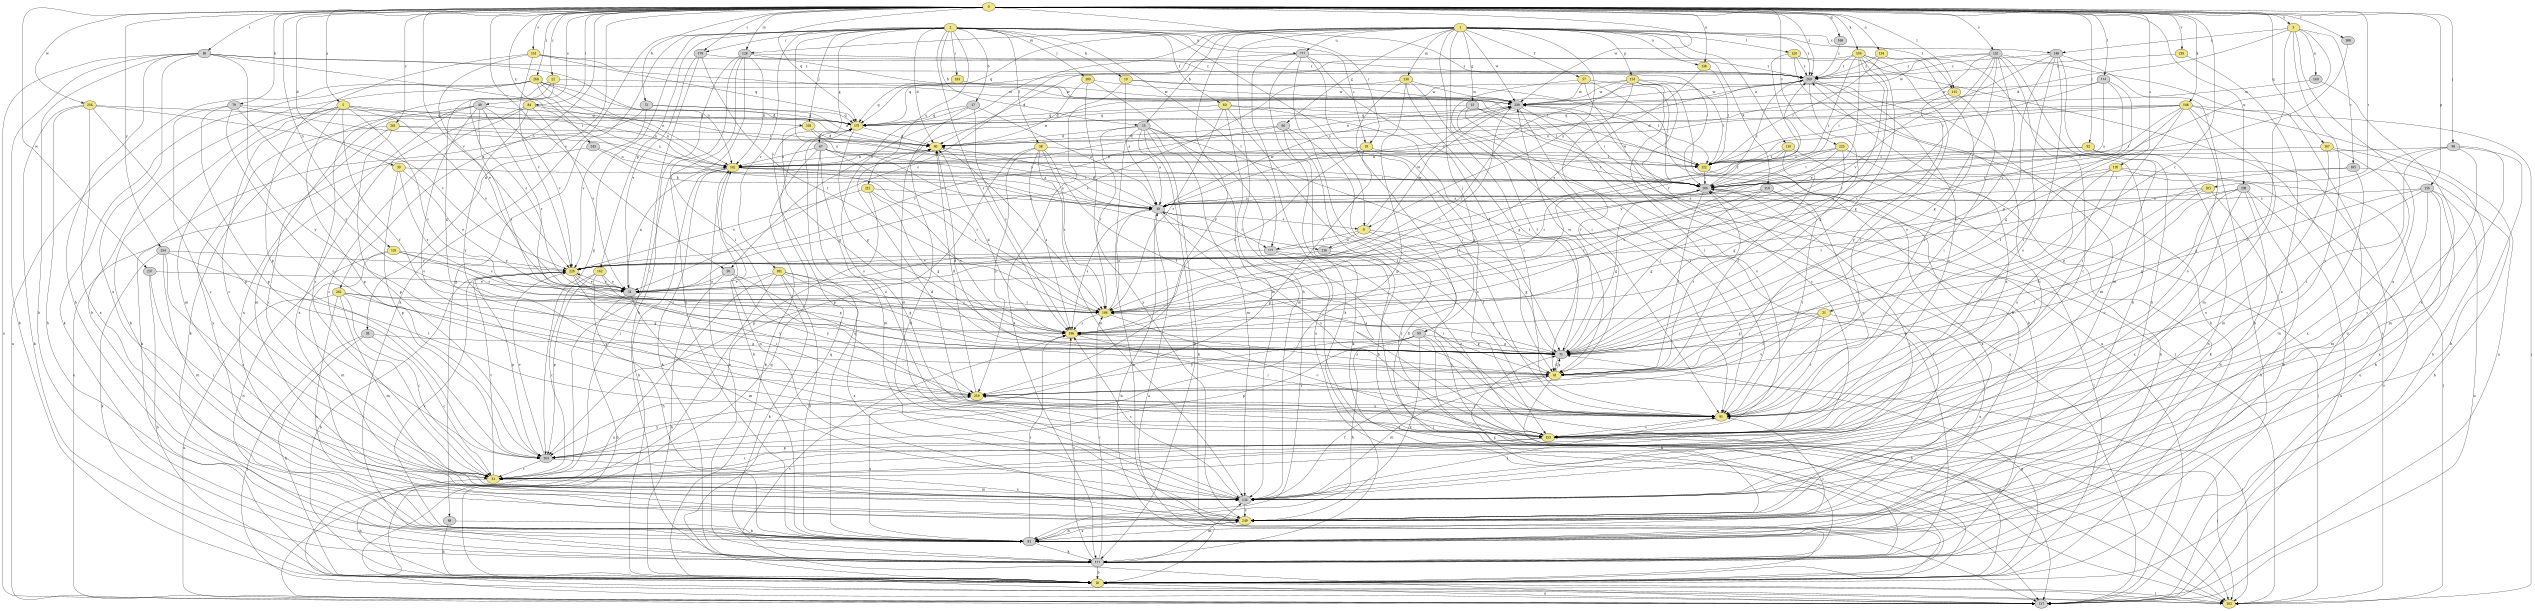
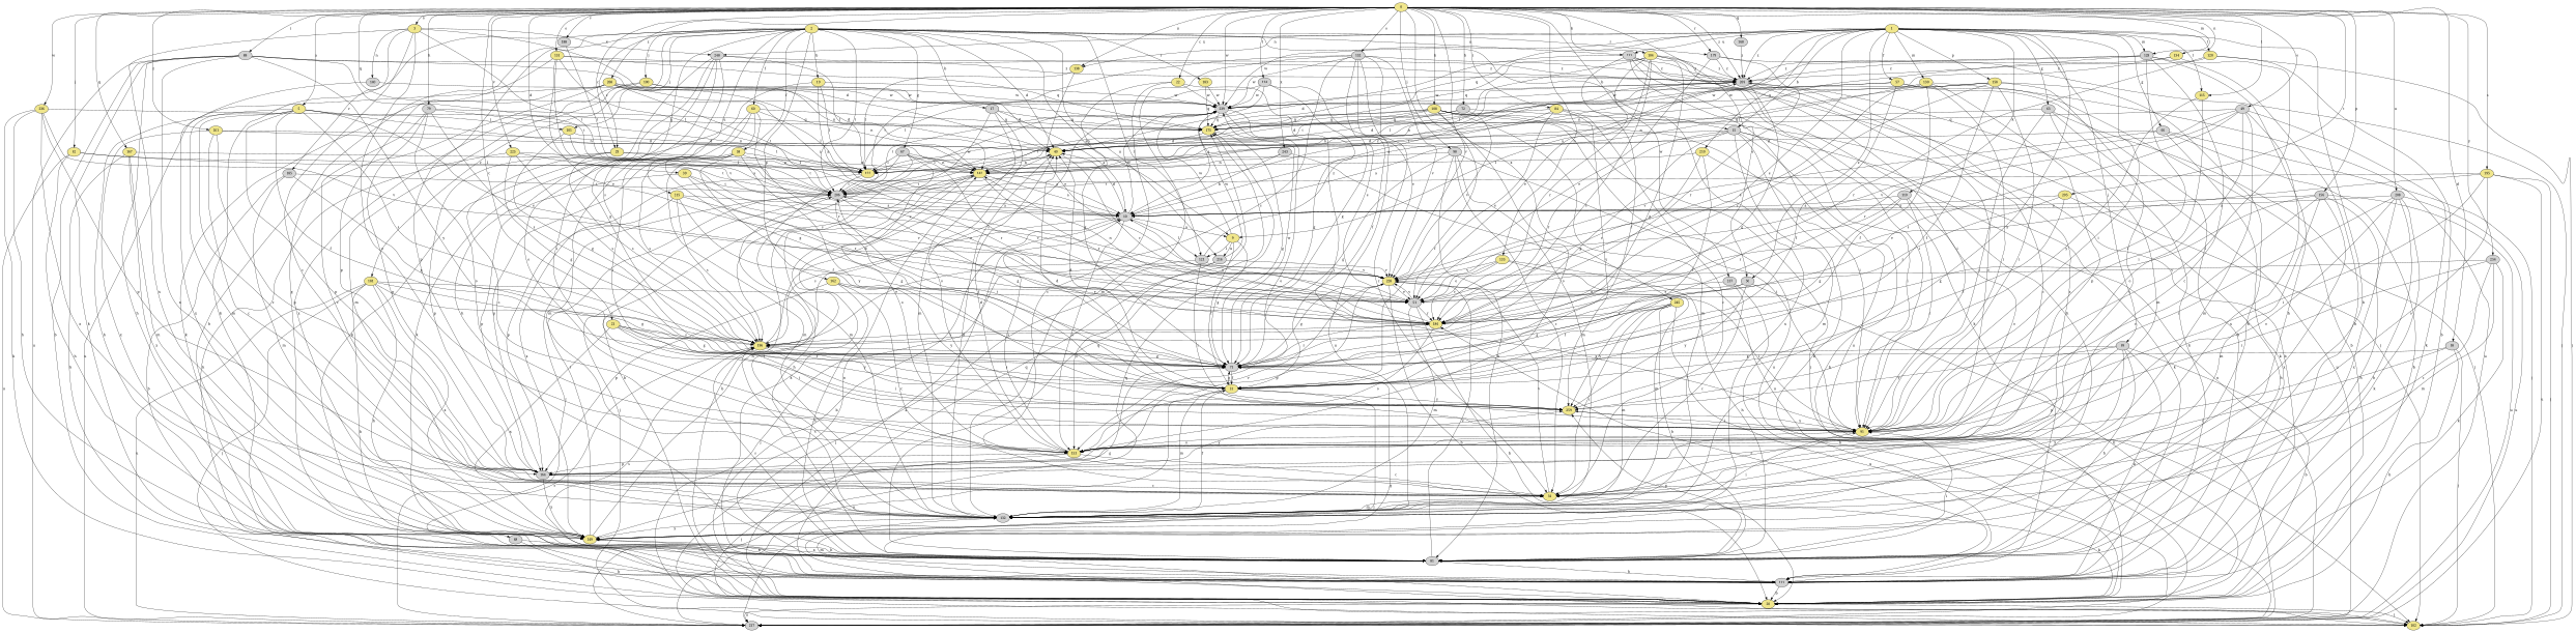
  strict digraph {
    fontname="Noto Serif"
    node [fillcolor=khaki fontname="Noto Serif" style=filled]
    edge [fontname="Noto Serif"]
    0
    3
    5
    21
    22
    29
    38 [fillcolor=lightgrey]
    39
    49 [fillcolor=lightgrey]
    50 [fillcolor=lightgrey]
    72 [fillcolor=lightgrey]
    79 [fillcolor=lightgrey]
    84
    88 [fillcolor=lightgrey]
    92
    98 [fillcolor=lightgrey]
    104
    108
    114 [fillcolor=lightgrey]
    115
    128 [fillcolor=lightgrey]
    134
    135
    138
    151
    152 [fillcolor=lightgrey]
    156 [fillcolor=lightgrey]
    167
    168 [fillcolor=lightgrey]
    175
    179 [fillcolor=lightgrey]
    188 [fillcolor=lightgrey]
    195
    205
    208 [fillcolor=lightgrey]
-   219
    225
    228
    236
    237 [fillcolor=lightgrey]
    239 [fillcolor=lightgrey]
    243 [fillcolor=lightgrey]
    245
    254 [fillcolor=lightgrey]
    261
    268
    269 [fillcolor=lightgrey]
    248 [fillcolor=lightgrey]
    40
    206 [fillcolor=lightgrey]
    31
    140 [fillcolor=lightgrey]
    153
    185 [fillcolor=lightgrey]
    249
    51 [fillcolor=lightgrey]
    81 [fillcolor=lightgrey]
    101
    164 [fillcolor=lightgrey]
    196
    61
    132 [fillcolor=lightgrey]
    142
    91
    259
    71 [fillcolor=lightgrey]
    20
    102
    186
    111 [fillcolor=lightgrey]
    217 [fillcolor=lightgrey]
    122
    10 [fillcolor=lightgrey]
    1
    9
    15 [fillcolor=lightgrey]
    57
    63 [fillcolor=lightgrey]
    66 [fillcolor=lightgrey]
    99 [fillcolor=lightgrey]
    110 [fillcolor=lightgrey]
    120
    130
    158
    210
    211 [fillcolor=lightgrey]
    121 [fillcolor=lightgrey]
    216 [fillcolor=lightgrey]
    2
    17 [fillcolor=lightgrey]
    19
    58
    60
    67 [fillcolor=lightgrey]
    68 [fillcolor=lightgrey]
    100
    162
    181
    183
    215
    0 -> 3 [label=a]
    0 -> 5 [label=a]
    0 -> 21 [label=c]
    0 -> 22 [label=c]
    0 -> 29 [label=c]
    0 -> 38 [label=d]
    0 -> 39 [label=d]
    0 -> 49 [label=e]
    0 -> 50 [label=e]
    0 -> 72 [label=h]
    0 -> 79 [label=h]
    0 -> 84 [label=i]
    0 -> 88 [label=i]
    0 -> 92 [label=j]
    0 -> 98 [label=j]
    0 -> 104 [label=k]
    0 -> 108 [label=k]
    0 -> 114 [label=l]
    0 -> 115 [label=l]
    0 -> 128 [label=m]
    0 -> 134 [label=n]
    0 -> 135 [label=n]
    0 -> 138 [label=n]
    0 -> 151 [label=o]
    0 -> 152 [label=o]
    0 -> 156 [label=p]
    0 -> 167 [label=q]
    0 -> 168 [label=q]
    0 -> 175 [label=q]
    0 -> 179 [label=r]
    0 -> 188 [label=s]
    0 -> 195 [label=s]
    0 -> 205 [label=t]
    0 -> 208 [label=u]
-   0 -> 219 [label=v]
    0 -> 225 [label=v]
    0 -> 228 [label=v]
    0 -> 236 [label=w]
    0 -> 237 [label=w]
    0 -> 239 [label=w]
    0 -> 243 [label=x]
    0 -> 245 [label=x]
    0 -> 254 [label=y]
    0 -> 261 [label=z]
    0 -> 268 [label=z]
    0 -> 269 [label=z]
    3 -> 248 [label=x]
    3 -> 40 [label=d]
    3 -> 206 [label=t]
    3 -> 31 [label=c]
    3 -> 140 [label=n]
    3 -> 153 [label=o]
    3 -> 185 [label=r]
    3 -> 249 [label=x]
    5 -> 31 [label=c]
    5 -> 51 [label=e]
    5 -> 81 [label=h]
    5 -> 101 [label=j]
    5 -> 164 [label=p]
    5 -> 196 [label=s]
    5 -> 61 [label=f]
    5 -> 132 [label=m]
    5 -> 142 [label=n]
    21 -> 249 [label=x]
    21 -> 196 [label=s]
    21 -> 61 [label=f]
    21 -> 91 [label=i]
    21 -> 259 [label=y]
    21 -> 71 [label=g]
    22 -> 239 [label=w]
    22 -> 31 [label=c]
    22 -> 51 [label=e]
    22 -> 71 [label=g]
    29 -> 206 [label=t]
    29 -> 153 [label=o]
    29 -> 164 [label=p]
    29 -> 196 [label=s]
    29 -> 142 [label=n]
    38 -> 31 [label=c]
    38 -> 71 [label=g]
    38 -> 20 [label=b]
    38 -> 102 [label=j]
    39 -> 206 [label=t]
    39 -> 51 [label=e]
    39 -> 164 [label=p]
    39 -> 186 [label=r]
    49 -> 175 [label=q]
    49 -> 228 [label=v]
    49 -> 153 [label=o]
    49 -> 249 [label=x]
    49 -> 196 [label=s]
    49 -> 132 [label=m]
    49 -> 186 [label=r]
    49 -> 111 [label=k]
    50 -> 51 [label=e]
    50 -> 61 [label=f]
    50 -> 259 [label=y]
    50 -> 20 [label=b]
    72 -> 175 [label=q]
    72 -> 228 [label=v]
    72 -> 40 [label=d]
    72 -> 20 [label=b]
    79 -> 175 [label=q]
    79 -> 31 [label=c]
    79 -> 153 [label=o]
    79 -> 164 [label=p]
    79 -> 196 [label=s]
    79 -> 142 [label=n]
    84 -> 175 [label=q]
    84 -> 31 [label=c]
    84 -> 249 [label=x]
    84 -> 51 [label=e]
    84 -> 142 [label=n]
    84 -> 259 [label=y]
    88 -> 269 [label=z]
    88 -> 206 [label=t]
    88 -> 249 [label=x]
    88 -> 81 [label=h]
    88 -> 142 [label=n]
    88 -> 259 [label=y]
    88 -> 20 [label=b]
    88 -> 111 [label=k]
    88 -> 217 [label=u]
    92 -> 206 [label=t]
    92 -> 81 [label=h]
    92 -> 217 [label=u]
    92 -> 122 [label=l]
    98 -> 31 [label=c]
    98 -> 81 [label=h]
    98 -> 132 [label=m]
    98 -> 91 [label=i]
    98 -> 71 [label=g]
    98 -> 122 [label=l]
    104 -> 175 [label=q]
    104 -> 269 [label=z]
    104 -> 206 [label=t]
    104 -> 51 [label=e]
    104 -> 81 [label=h]
    104 -> 196 [label=s]
    104 -> 91 [label=i]
    104 -> 71 [label=g]
    104 -> 186 [label=r]
    108 -> 175 [label=q]
    108 -> 40 [label=d]
    108 -> 206 [label=t]
    108 -> 153 [label=o]
    108 -> 61 [label=f]
    108 -> 132 [label=m]
    108 -> 142 [label=n]
    108 -> 91 [label=i]
    108 -> 102 [label=j]
    108 -> 217 [label=u]
    114 -> 228 [label=v]
    114 -> 239 [label=w]
    114 -> 71 [label=g]
    114 -> 122 [label=l]
    114 -> 10 [label=a]
    115 -> 91 [label=i]
    115 -> 259 [label=y]
    128 -> 269 [label=z]
    128 -> 31 [label=c]
    128 -> 81 [label=h]
    128 -> 142 [label=n]
    128 -> 91 [label=i]
    128 -> 111 [label=k]
    128 -> 122 [label=l]
    134 -> 269 [label=z]
    134 -> 91 [label=i]
    134 -> 122 [label=l]
    135 -> 228 [label=v]
    135 -> 51 [label=e]
    135 -> 81 [label=h]
    135 -> 132 [label=m]
    135 -> 186 [label=r]
    138 -> 51 [label=e]
    138 -> 122 [label=l]
    151 -> 175 [label=q]
    151 -> 228 [label=v]
    151 -> 269 [label=z]
    151 -> 51 [label=e]
    151 -> 164 [label=p]
    151 -> 122 [label=l]
    152 -> 228 [label=v]
    152 -> 239 [label=w]
    152 -> 269 [label=z]
    152 -> 206 [label=t]
    152 -> 31 [label=c]
    152 -> 196 [label=s]
    152 -> 61 [label=f]
    152 -> 132 [label=m]
    152 -> 71 [label=g]
    152 -> 217 [label=u]
    156 -> 153 [label=o]
    156 -> 249 [label=x]
    156 -> 81 [label=h]
    156 -> 132 [label=m]
    156 -> 71 [label=g]
    156 -> 217 [label=u]
    156 -> 10 [label=a]
    167 -> 249 [label=x]
    167 -> 132 [label=m]
    167 -> 142 [label=n]
    167 -> 111 [label=k]
    168 -> 269 [label=z]
    175 -> 40 [label=d]
    175 -> 71 [label=g]
    179 -> 269 [label=z]
    179 -> 51 [label=e]
    179 -> 102 [label=j]
    179 -> 186 [label=r]
    188 -> 206 [label=t]
    195 -> 206 [label=t]
    195 -> 153 [label=o]
    195 -> 51 [label=e]
    195 -> 91 [label=i]
    195 -> 102 [label=j]
    195 -> 217 [label=u]
    205 -> 81 [label=h]
    205 -> 61 [label=f]
    205 -> 186 [label=r]
    205 -> 10 [label=a]
    208 -> 153 [label=o]
    208 -> 249 [label=x]
    208 -> 81 [label=h]
    208 -> 91 [label=i]
    208 -> 111 [label=k]
    208 -> 217 [label=u]
    208 -> 10 [label=a]
-   219 -> 269 [label=z]
-   219 -> 249 [label=x]
    225 -> 228 [label=v]
    225 -> 196 [label=s]
    225 -> 71 [label=g]
    225 -> 111 [label=k]
    225 -> 122 [label=l]
    228 -> 51 [label=e]
    228 -> 164 [label=p]
    228 -> 91 [label=i]
    228 -> 71 [label=g]
    228 -> 20 [label=b]
    236 -> 175 [label=q]
    236 -> 228 [label=v]
    236 -> 249 [label=x]
    236 -> 81 [label=h]
    236 -> 164 [label=p]
    236 -> 20 [label=b]
    237 -> 31 [label=c]
    237 -> 51 [label=e]
    237 -> 20 [label=b]
    239 -> 175 [label=q]
    239 -> 206 [label=t]
    239 -> 153 [label=o]
    239 -> 196 [label=s]
    239 -> 91 [label=i]
    243 -> 142 [label=n]
    243 -> 217 [label=u]
    243 -> 10 [label=k]
    245 -> 31 [label=c]
    245 -> 81 [label=h]
    245 -> 132 [label=m]
    245 -> 259 [label=y]
    245 -> 71 [label=g]
    245 -> 186 [label=r]
    245 -> 217 [label=u]
    254 -> 228 [label=v]
    254 -> 31 [label=c]
    254 -> 132 [label=m]
    254 -> 91 [label=i]
    254 -> 111 [label=k]
    261 -> 40 [label=d]
    261 -> 31 [label=c]
    261 -> 249 [label=x]
    261 -> 164 [label=p]
    261 -> 122 [label=l]
    268 -> 239 [label=w]
    268 -> 40 [label=d]
    268 -> 206 [label=t]
    268 -> 81 [label=h]
    268 -> 142 [label=n]
    268 -> 111 [label=k]
    268 -> 217 [label=u]
    268 -> 10 [label=a]
    269 -> 239 [label=w]
    269 -> 31 [label=c]
    269 -> 153 [label=o]
    269 -> 132 [label=m]
    269 -> 142 [label=n]
    269 -> 71 [label=g]
    269 -> 10 [label=a]
    248 -> 269 [label=z]
    248 -> 153 [label=o]
    248 -> 81 [label=h]
    248 -> 91 [label=i]
    248 -> 71 [label=g]
    248 -> 20 [label=b]
    248 -> 122 [label=l]
    40 -> 142 [label=n]
    40 -> 186 [label=r]
    206 -> 239 [label=w]
    206 -> 269 [label=z]
    206 -> 61 [label=f]
    206 -> 71 [label=g]
    206 -> 102 [label=j]
    206 -> 10 [label=a]
    31 -> 228 [label=v]
    31 -> 269 [label=z]
    31 -> 132 [label=m]
    31 -> 20 [label=b]
    140 -> 239 [label=w]
    140 -> 249 [label=x]
    153 -> 40 [label=d]
    153 -> 31 [label=c]
    153 -> 164 [label=p]
    153 -> 102 [label=j]
    153 -> 10 [label=a]
    185 -> 206 [label=t]
    185 -> 132 [label=m]
    185 -> 71 [label=g]
    185 -> 20 [label=b]
    249 -> 206 [label=t]
    249 -> 81 [label=h]
    249 -> 142 [label=n]
    249 -> 71 [label=g]
    51 -> 228 [label=v]
    51 -> 132 [label=m]
    51 -> 142 [label=n]
    51 -> 20 [label=b]
    51 -> 186 [label=r]
    81 -> 175 [label=q]
    81 -> 228 [label=v]
    81 -> 249 [label=x]
    81 -> 196 [label=s]
    81 -> 91 [label=i]
    81 -> 259 [label=y]
    81 -> 111 [label=k]
    101 -> 40 [label=d]
    101 -> 71 [label=g]
    101 -> 10 [label=a]
    164 -> 228 [label=v]
    164 -> 31 [label=c]
    164 -> 249 [label=x]
    164 -> 259 [label=y]
    196 -> 40 [label=d]
    196 -> 91 [label=i]
    196 -> 71 [label=g]
    61 -> 40 [label=d]
    61 -> 206 [label=t]
    61 -> 196 [label=s]
    61 -> 132 [label=m]
    61 -> 259 [label=y]
    61 -> 71 [label=g]
    61 -> 102 [label=j]
    61 -> 217 [label=u]
    132 -> 40 [label=d]
    132 -> 206 [label=t]
    132 -> 249 [label=x]
    132 -> 196 [label=s]
    132 -> 61 [label=f]
    132 -> 91 [label=i]
    142 -> 206 [label=t]
    142 -> 81 [label=h]
    142 -> 20 [label=b]
    142 -> 186 [label=r]
    142 -> 111 [label=k]
    142 -> 10 [label=a]
    91 -> 153 [label=o]
    91 -> 259 [label=y]
    259 -> 40 [label=d]
    259 -> 91 [label=i]
    71 -> 239 [label=w]
    71 -> 61 [label=f]
    71 -> 186 [label=r]
    20 -> 175 [label=q]
    20 -> 206 [label=t]
    20 -> 71 [label=g]
    20 -> 102 [label=j]
    20 -> 217 [label=u]
    20 -> 10 [label=a]
    186 -> 206 [label=t]
    186 -> 153 [label=o]
    186 -> 196 [label=s]
    186 -> 10 [label=a]
    111 -> 196 [label=s]
    111 -> 132 [label=m]
    111 -> 142 [label=n]
    111 -> 20 [label=b]
    111 -> 186 [label=r]
    217 -> 175 [label=q]
    217 -> 196 [label=s]
    122 -> 206 [label=t]
    122 -> 249 [label=x]
    10 -> 239 [label=w]
    10 -> 40 [label=d]
    10 -> 153 [label=o]
    10 -> 196 [label=s]
    10 -> 20 [label=b]
    10 -> 9 [label=a]
    10 -> 121 [label=l]
    1 -> 50 [label=e]
    1 -> 115 [label=l]
    1 -> 128 [label=m]
    1 -> 138 [label=n]
    1 -> 175 [label=q]
    1 -> 239 [label=w]
    1 -> 269 [label=z]
    1 -> 248 [label=x]
    1 -> 51 [label=e]
    1 -> 81 [label=h]
    1 -> 91 [label=i]
    1 -> 259 [label=y]
    1 -> 9 [label=a]
    1 -> 15 [label=b]
    1 -> 57 [label=f]
    1 -> 63 [label=g]
    1 -> 66 [label=g]
    1 -> 99 [label=j]
    1 -> 110 [label=k]
    1 -> 120 [label=l]
    1 -> 130 [label=m]
    1 -> 158 [label=p]
    1 -> 210 [label=u]
    1 -> 211 [label=u]
    9 -> 239 [label=w]
    9 -> 61 [label=f]
    9 -> 71 [label=g]
    9 -> 121 [label=l]
    9 -> 216 [label=u]
    15 -> 40 [label=d]
    15 -> 132 [label=m]
    15 -> 91 [label=i]
    15 -> 71 [label=g]
    15 -> 20 [label=b]
    15 -> 186 [label=r]
    15 -> 111 [label=k]
    15 -> 217 [label=u]
    15 -> 10 [label=a]
    57 -> 239 [label=w]
    57 -> 206 [label=t]
    57 -> 61 [label=f]
    57 -> 111 [label=k]
    57 -> 217 [label=u]
    63 -> 175 [label=q]
    63 -> 91 [label=i]
    63 -> 102 [label=j]
    63 -> 111 [label=k]
    63 -> 217 [label=u]
    66 -> 228 [label=v]
    66 -> 40 [label=d]
    66 -> 20 [label=b]
    66 -> 102 [label=j]
    66 -> 111 [label=k]
    99 -> 249 [label=x]
    99 -> 81 [label=h]
    99 -> 164 [label=p]
    99 -> 259 [label=y]
    99 -> 71 [label=g]
    99 -> 20 [label=b]
    99 -> 111 [label=k]
    110 -> 153 [label=o]
    110 -> 91 [label=i]
    110 -> 71 [label=g]
    110 -> 186 [label=r]
    110 -> 10 [label=a]
    120 -> 269 [label=z]
    120 -> 20 [label=b]
    120 -> 102 [label=j]
    120 -> 186 [label=r]
    130 -> 239 [label=w]
    130 -> 51 [label=e]
    130 -> 164 [label=p]
    130 -> 61 [label=f]
    130 -> 91 [label=i]
    130 -> 20 [label=b]
    158 -> 239 [label=w]
    158 -> 31 [label=c]
    158 -> 81 [label=h]
    158 -> 61 [label=f]
    158 -> 142 [label=n]
    158 -> 91 [label=i]
    158 -> 186 [label=r]
    158 -> 122 [label=l]
    210 -> 61 [label=f]
    210 -> 186 [label=r]
    210 -> 111 [label=k]
    210 -> 122 [label=l]
    211 -> 269 [label=z]
    211 -> 40 [label=d]
    211 -> 61 [label=f]
    211 -> 91 [label=i]
    211 -> 102 [label=j]
    211 -> 111 [label=k]
    211 -> 217 [label=u]
    121 -> 228 [label=v]
    121 -> 269 [label=z]
    121 -> 91 [label=i]
    121 -> 102 [label=j]
    216 -> 228 [label=v]
    216 -> 239 [label=w]
    216 -> 153 [label=o]
    216 -> 102 [label=j]
    2 -> 29 [label=c]
    2 -> 179 [label=r]
    2 -> 40 [label=d]
    2 -> 206 [label=t]
    2 -> 101 [label=j]
    2 -> 164 [label=p]
    2 -> 196 [label=s]
    2 -> 111 [label=k]
    2 -> 9 [label=a]
    2 -> 15 [label=b]
    2 -> 211 [label=u]
    2 -> 121 [label=l]
    2 -> 216 [label=u]
    2 -> 17 [label=b]
    2 -> 19 [label=b]
    2 -> 58 [label=f]
    2 -> 60 [label=f]
    2 -> 67 [label=g]
    2 -> 68 [label=g]
    2 -> 100 [label=j]
    2 -> 162 [label=p]
    2 -> 181 [label=r]
    2 -> 183 [label=r]
    2 -> 215 [label=u]
    17 -> 175 [label=q]
    17 -> 153 [label=o]
    17 -> 196 [label=s]
    17 -> 132 [label=m]
    17 -> 10 [label=a]
    19 -> 239 [label=w]
    19 -> 111 [label=k]
    19 -> 122 [label=l]
    19 -> 10 [label=a]
    58 -> 164 [label=p]
    58 -> 196 [label=s]
    58 -> 61 [label=f]
    58 -> 132 [label=m]
    58 -> 259 [label=y]
    58 -> 186 [label=r]
    58 -> 122 [label=l]
    60 -> 175 [label=q]
    60 -> 132 [label=m]
    60 -> 91 [label=i]
    60 -> 71 [label=g]
    60 -> 186 [label=r]
    60 -> 122 [label=l]
    67 -> 153 [label=o]
    67 -> 132 [label=m]
    67 -> 142 [label=n]
    67 -> 20 [label=b]
    67 -> 186 [label=r]
    67 -> 122 [label=l]
    67 -> 10 [label=a]
    68 -> 81 [label=h]
    68 -> 20 [label=b]
    100 -> 239 [label=w]
    100 -> 40 [label=d]
    100 -> 249 [label=x]
    100 -> 132 [label=m]
    162 -> 31 [label=c]
    162 -> 51 [label=e]
    162 -> 81 [label=h]
    162 -> 164 [label=p]
    162 -> 259 [label=y]
    181 -> 249 [label=x]
    181 -> 51 [label=e]
    181 -> 81 [label=h]
    181 -> 196 [label=s]
    181 -> 71 [label=g]
    181 -> 102 [label=j]
    181 -> 111 [label=k]
    181 -> 217 [label=u]
    183 -> 175 [label=q]
    183 -> 239 [label=w]
    215 -> 228 [label=v]
    215 -> 164 [label=p]
    215 -> 196 [label=s]
    215 -> 71 [label=g]
    215 -> 10 [label=a]
  }
